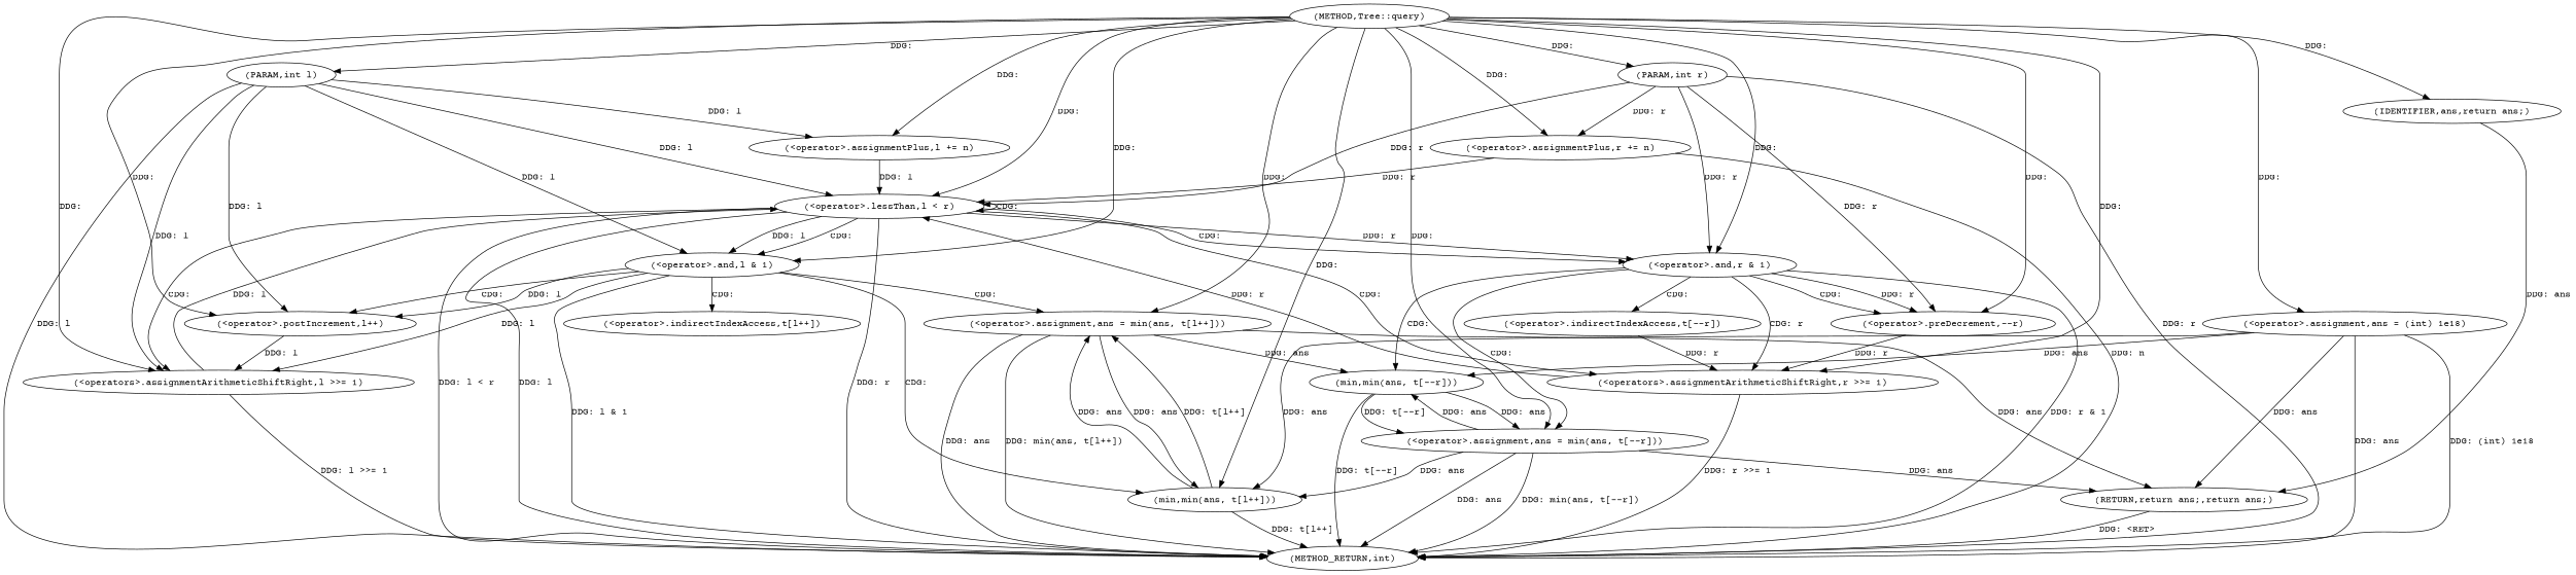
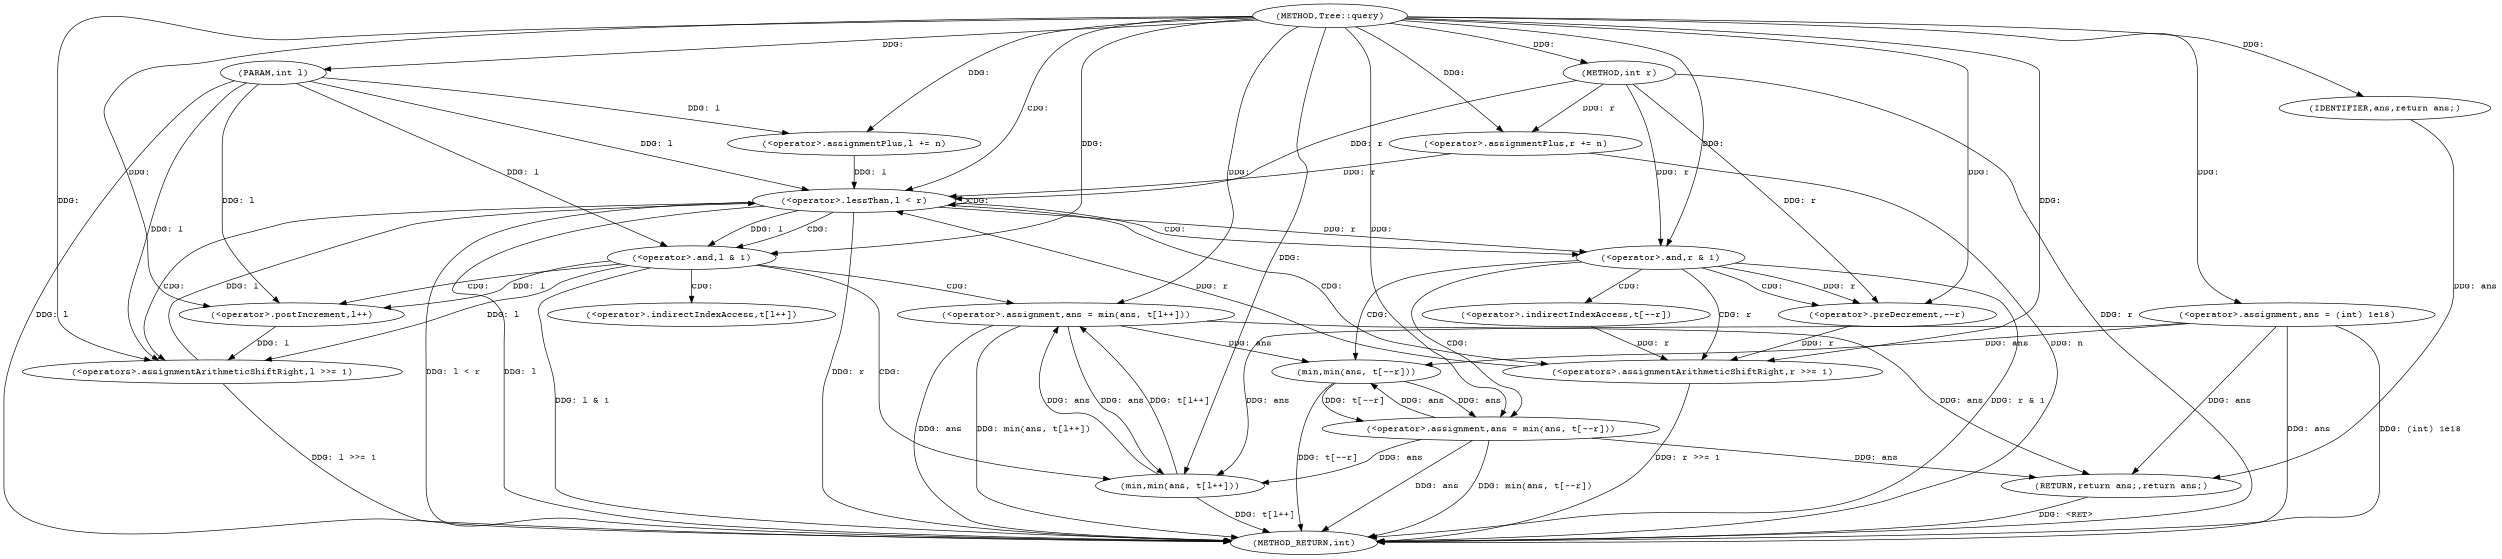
  digraph {
    fontname="Courier Prime"
    node [fontname="Courier Prime"]
    edge [fontname="Courier Prime"]
    n1 [label="(METHOD,Tree::query)"]
    n2 [label="(PARAM,int l)"]
-   n3 [label="(PARAM,int r)"]
+   n3 [label="(METHOD,int r)"]
    n4 [label="(<operator>.assignment,ans = (int) 1e18)"]
    n5 [label="(<operator>.lessThan,l < r)"]
    n6 [label="(IDENTIFIER,ans,return ans;)"]
    n7 [label="(<operator>.assignmentPlus,l += n)"]
    n8 [label="(<operator>.assignmentPlus,r += n)"]
    n9 [label="(<operators>.assignmentArithmeticShiftRight,l >>= 1)"]
    n10 [label="(<operators>.assignmentArithmeticShiftRight,r >>= 1)"]
    n11 [label="(<operator>.and,l & 1)"]
    n12 [label="(<operator>.and,r & 1)"]
    n13 [label="(<operator>.assignment,ans = min(ans, t[l++]))"]
    n14 [label="(<operator>.assignment,ans = min(ans, t[--r]))"]
    n15 [label="(min,min(ans, t[l++]))"]
    n16 [label="(<operator>.postIncrement,l++)"]
    n17 [label="(<operator>.preDecrement,--r)"]
    n18 [label="(METHOD_RETURN,int)"]
    n19 [label="(min,min(ans, t[--r]))"]
    n20 [label="(RETURN,return ans;,return ans;)"]
    n21 [label="(<operator>.indirectIndexAccess,t[l++])"]
    n22 [label="(<operator>.indirectIndexAccess,t[--r])"]
    n1 -> n2 [label="DDG: "]
    n1 -> n3 [label="DDG: "]
    n1 -> n4 [label="DDG: "]
-   n1 -> n5 [label="DDG: "]
+   n1 -> n5 [label="CDG: "]
    n1 -> n6 [label="DDG: "]
    n1 -> n7 [label="DDG: "]
    n1 -> n8 [label="DDG: "]
    n1 -> n9 [label="DDG: "]
    n1 -> n10 [label="DDG: "]
    n1 -> n11 [label="DDG: "]
    n1 -> n12 [label="DDG: "]
    n1 -> n13 [label="DDG: "]
    n1 -> n14 [label="DDG: "]
    n1 -> n15 [label="DDG: "]
    n1 -> n16 [label="DDG: "]
    n1 -> n17 [label="DDG: "]
    n2 -> n5 [label="DDG: l"]
    n2 -> n7 [label="DDG: l"]
    n2 -> n9 [label="DDG: l"]
    n2 -> n11 [label="DDG: l"]
    n2 -> n16 [label="DDG: l"]
    n2 -> n18 [label="DDG: l"]
    n3 -> n5 [label="DDG: r"]
    n3 -> n8 [label="DDG: r"]
    n3 -> n12 [label="DDG: r"]
    n3 -> n17 [label="DDG: r"]
    n3 -> n18 [label="DDG: r"]
    n4 -> n15 [label="DDG: ans"]
    n4 -> n18 [label="DDG: ans"]
    n4 -> n18 [label="DDG: (int) 1e18"]
    n4 -> n19 [label="DDG: ans"]
    n4 -> n20 [label="DDG: ans"]
    n5 -> n5 [label="CDG: "]
    n5 -> n9 [label="CDG: "]
    n5 -> n10 [label="CDG: "]
    n5 -> n11 [label="DDG: l"]
    n5 -> n11 [label="CDG: "]
    n5 -> n12 [label="DDG: r"]
    n5 -> n12 [label="CDG: "]
    n5 -> n18 [label="DDG: l"]
    n5 -> n18 [label="DDG: r"]
    n5 -> n18 [label="DDG: l < r"]
    n6 -> n20 [label="DDG: ans"]
    n7 -> n5 [label="DDG: l"]
    n8 -> n5 [label="DDG: r"]
    n8 -> n18 [label="DDG: n"]
    n9 -> n5 [label="DDG: l"]
    n9 -> n18 [label="DDG: l >>= 1"]
    n10 -> n5 [label="DDG: r"]
    n10 -> n18 [label="DDG: r >>= 1"]
    n11 -> n9 [label="DDG: l"]
    n11 -> n13 [label="CDG: "]
    n11 -> n15 [label="CDG: "]
    n11 -> n16 [label="DDG: l"]
    n11 -> n16 [label="CDG: "]
    n11 -> n18 [label="DDG: l & 1"]
    n11 -> n21 [label="CDG: "]
    n12 -> n10 [label="CDG: r"]
    n12 -> n14 [label="CDG: "]
    n12 -> n17 [label="DDG: r"]
    n12 -> n17 [label="CDG: "]
    n12 -> n18 [label="DDG: r & 1"]
    n12 -> n19 [label="CDG: "]
    n12 -> n22 [label="CDG: "]
    n13 -> n15 [label="DDG: ans"]
    n13 -> n18 [label="DDG: ans"]
    n13 -> n18 [label="DDG: min(ans, t[l++])"]
    n13 -> n19 [label="DDG: ans"]
    n13 -> n20 [label="DDG: ans"]
    n14 -> n15 [label="DDG: ans"]
    n14 -> n18 [label="DDG: ans"]
    n14 -> n18 [label="DDG: min(ans, t[--r])"]
    n14 -> n19 [label="DDG: ans"]
    n14 -> n20 [label="DDG: ans"]
    n15 -> n13 [label="DDG: t[l++]"]
    n15 -> n13 [label="DDG: ans"]
    n15 -> n18 [label="DDG: t[l++]"]
    n16 -> n9 [label="DDG: l"]
    n17 -> n10 [label="DDG: r"]
    n19 -> n14 [label="DDG: ans"]
    n19 -> n14 [label="DDG: t[--r]"]
    n19 -> n18 [label="DDG: t[--r]"]
    n20 -> n18 [label="DDG: <RET>"]
    n22 -> n10 [label="DDG: r"]
  }
